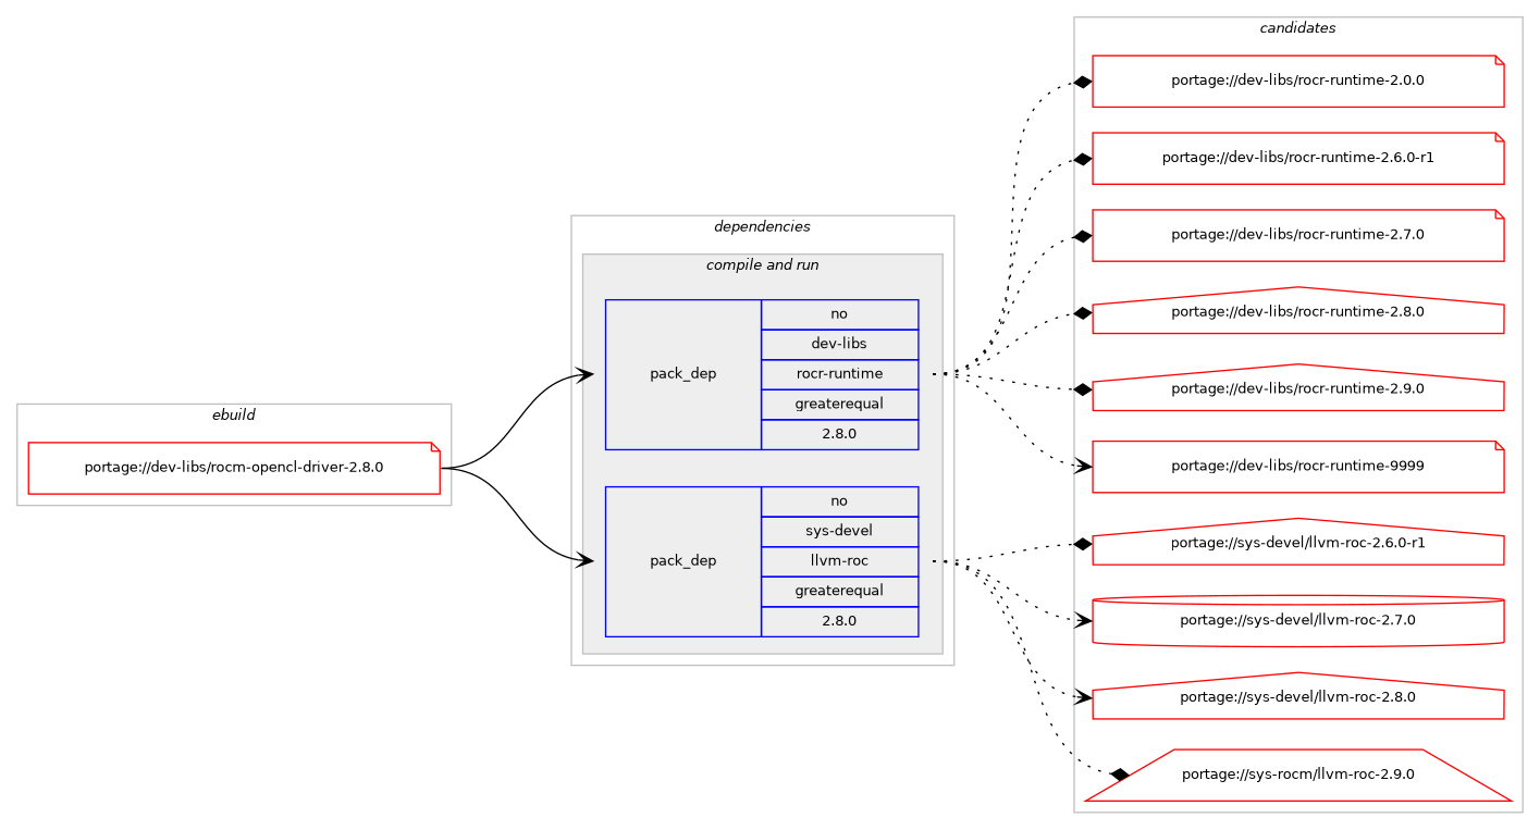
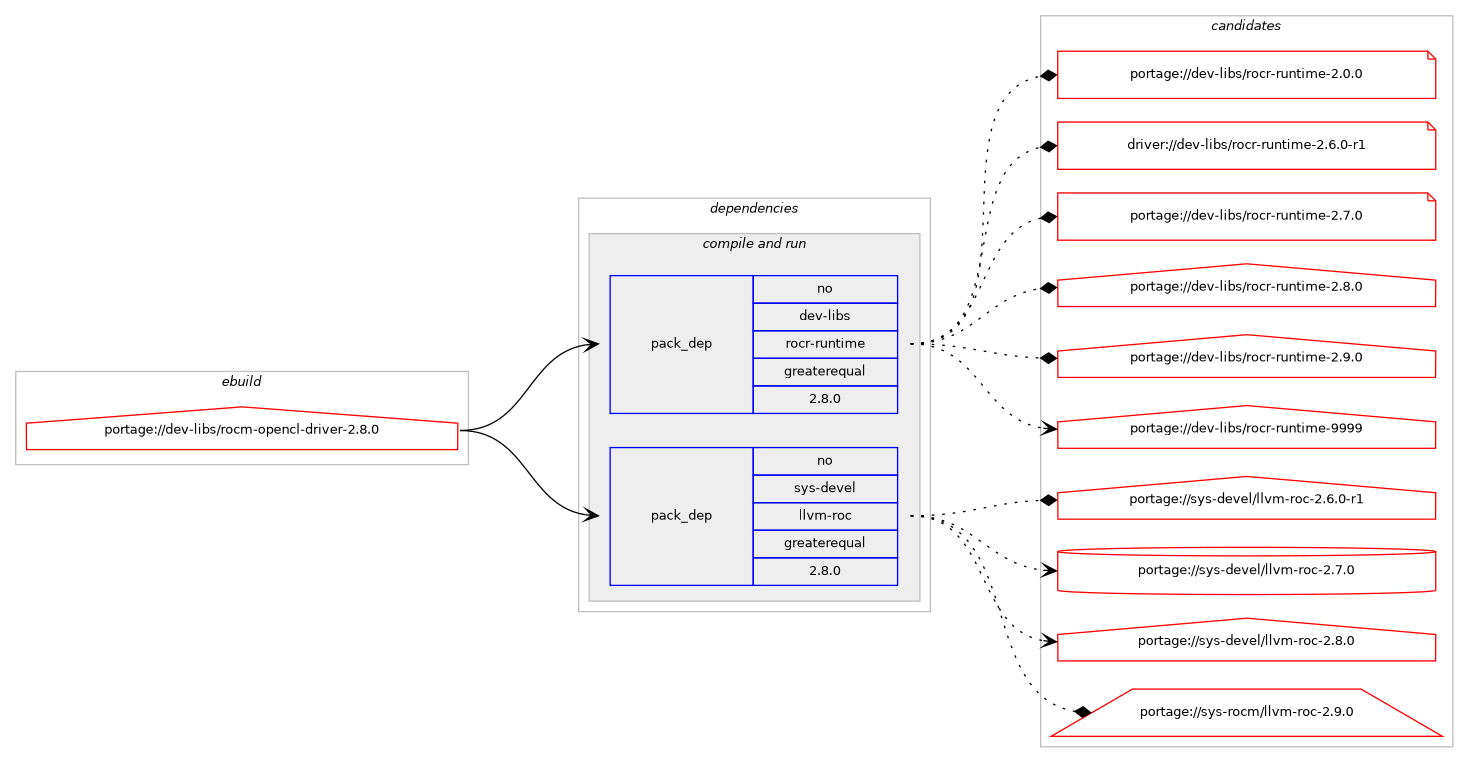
  digraph {
    compound=true
    concentrate=true
    fontname=Helvetica
    fontsize=10
    newrank=true
    rankdir=LR
    ranksep=1.5
    node [color=red fontname=Helvetica fontsize=10 shape=house]
    edge [arrowhead=diamond headport=w style=dotted tailport=e weight=100]
-   n1 [label="portage://dev-libs/rocm-opencl-driver-2.8.0" shape=note width=4]
+   n1 [label="portage://dev-libs/rocm-opencl-driver-2.8.0" width=4]
    n2 [color=blue label=<<TABLE BORDER="0" CELLBORDER="1" CELLSPACING="0" CELLPADDING="4" WIDTH="220"><TR><TD ROWSPAN="6" CELLPADDING="30">pack_dep</TD></TR><TR><TD WIDTH="110">no</TD></TR><TR><TD>dev-libs</TD></TR><TR><TD>rocr-runtime</TD></TR><TR><TD>greaterequal</TD></TR><TR><TD>2.8.0</TD></TR></TABLE>> shape=none]
    n3 [color=blue label=<<TABLE BORDER="0" CELLBORDER="1" CELLSPACING="0" CELLPADDING="4" WIDTH="220"><TR><TD ROWSPAN="6" CELLPADDING="30">pack_dep</TD></TR><TR><TD WIDTH="110">no</TD></TR><TR><TD>sys-devel</TD></TR><TR><TD>llvm-roc</TD></TR><TR><TD>greaterequal</TD></TR><TR><TD>2.8.0</TD></TR></TABLE>> shape=none]
    n4 [label="portage://dev-libs/rocr-runtime-2.0.0" shape=note width=4]
-   n5 [label="portage://dev-libs/rocr-runtime-2.6.0-r1" shape=note width=4]
+   n5 [label="driver://dev-libs/rocr-runtime-2.6.0-r1" shape=note width=4]
    n6 [label="portage://dev-libs/rocr-runtime-2.7.0" shape=note width=4]
    n7 [label="portage://dev-libs/rocr-runtime-2.8.0" width=4]
    n8 [label="portage://dev-libs/rocr-runtime-2.9.0" width=4]
-   n9 [label="portage://dev-libs/rocr-runtime-9999" shape=note width=4]
+   n9 [label="portage://dev-libs/rocr-runtime-9999" width=4]
    n10 [label="portage://sys-devel/llvm-roc-2.6.0-r1" width=4]
    n11 [label="portage://sys-devel/llvm-roc-2.7.0" shape=cylinder width=4]
    n12 [label="portage://sys-devel/llvm-roc-2.8.0" width=4]
    n13 [label="portage://sys-rocm/llvm-roc-2.9.0" shape=trapezium width=4]
    subgraph cluster_1 {
      color=gray
      label=<<i>ebuild</i>>
      rank=same
      n1
    }
    subgraph cluster_2 {
      color=gray
      label=<<i>dependencies</i>>
      subgraph cluster_3 {
        color=gray
        fillcolor="#eeeeee"
        label=<<i>compile</i>>
        style=filled
      }
      subgraph cluster_4 {
        color=gray
        fillcolor="#eeeeee"
        label=<<i>compile and run</i>>
        style=filled
        subgraph sub_5 {
          color=gray
          fillcolor="#eeeeee"
          label=<<i>compile and run</i>>
          style=filled
          n2
        }
        subgraph sub_6 {
          color=gray
          fillcolor="#eeeeee"
          label=<<i>compile and run</i>>
          style=filled
          n3
        }
      }
      subgraph cluster_7 {
        color=gray
        fillcolor="#eeeeee"
        label=<<i>run</i>>
        style=filled
      }
    }
    subgraph cluster_8 {
      color=gray
      label=<<i>candidates</i>>
      rank=same
      subgraph sub_9 {
        color=black
        label=<<i>candidates</i>>
        nodesep=1
        rank=same
        n4
        n5
        n6
        n7
        n8
        n9
      }
      subgraph sub_10 {
        color=black
        label=<<i>candidates</i>>
        nodesep=1
        rank=same
        n10
        n11
        n12
        n13
      }
    }
    n1 -> n2 [arrowhead=vee style=solid weight=20]
    n1 -> n3 [arrowhead=vee style=solid weight=20]
    n2 -> n4
    n2 -> n5
    n2 -> n6
    n2 -> n7
    n2 -> n8
    n2 -> n9 [arrowhead=vee]
    n3 -> n10
    n3 -> n11 [arrowhead=vee]
    n3 -> n12 [arrowhead=vee]
    n3 -> n13
  }
